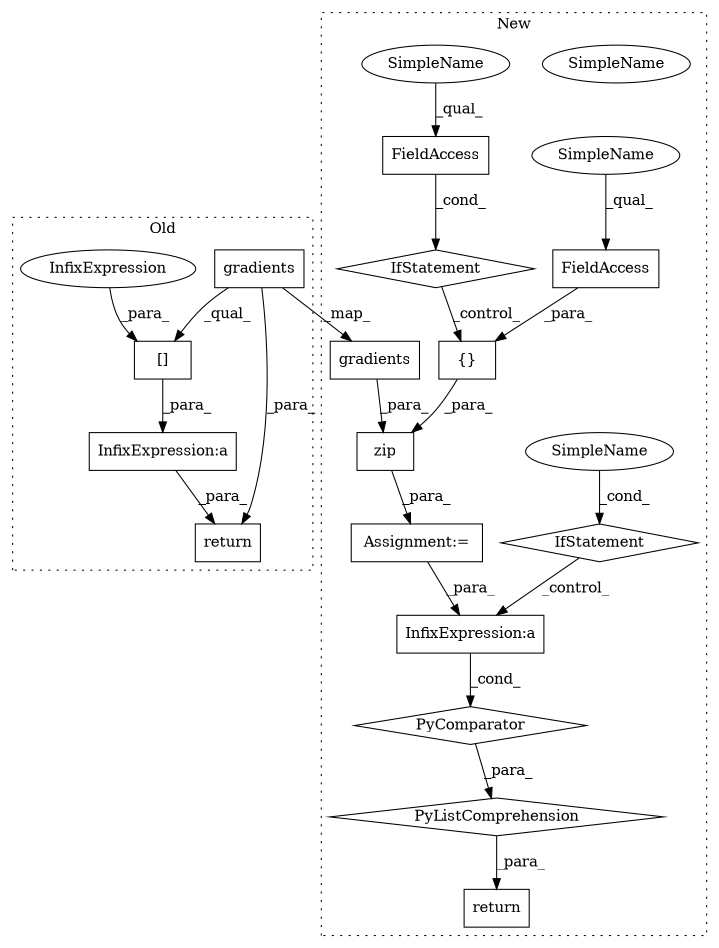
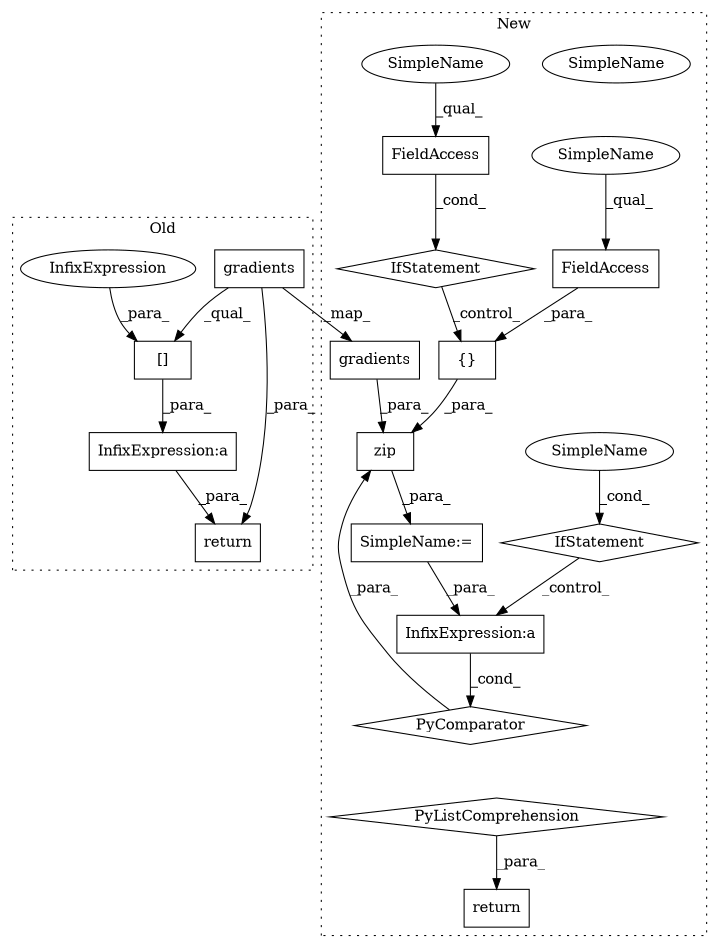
  digraph {
    node [a=42 l=3 s=6941 shape=box]
    n1 [a=32 l="10,1" label=gradients s="4886,4909"]
    n2 [a=2 l="36,1" label="[]" s="4875,4912"]
    n3 [a=34 l=1 label=InfixExpression s=4911 shape=ellipse]
    n4 [a=27 label="InfixExpression:a" s=4913]
    n5 [a=41 l=7 label=return s=4867]
    n6 [a=32 l="10,1" label=gradients s="6963,6986"]
-   n7 [a=7 l=110 label="Assignment:="]
+   n7 [a=7 l=110 label="SimpleName:="]
    n8 [a=109 l=193 label=PyListComprehension s=6866 shape=diamond]
    n9 [a=113 l=110 label=PyComparator shape=diamond]
    n10 [a=32 l="4,1" label=zip s="6948,7041"]
    n11 [a=27 label="InfixExpression:a" s=6868]
    n12 [a=4 l="1,1" label="{}" s="7033,7040"]
    n13 [a=22 l=6 label=FieldAccess s=7034]
    n14 [a=22 l=24 label=FieldAccess s=6988]
    n15 [a=25 l=110 label=IfStatement shape=diamond]
    n16 [l=5 label=SimpleName s=7046 shape=ellipse]
    n17 [a=25 label=IfStatement s=7012 shape=diamond]
    n18 [a=41 l=18 label=return s=6848]
    n19 [l=5 label=SimpleName s=7046 shape=ellipse]
    n20 [l=4 label=SimpleName s=7034 shape=ellipse]
    n21 [l=4 label=SimpleName s=6988 shape=ellipse]
    subgraph cluster_1 {
      label=Old
      style=dotted
      n1
      n2
      n3
      n4
      n5
    }
    subgraph cluster_2 {
      label=New
      style=dotted
      n6
      n7
      n8
      n9
      n10
      n11
      n12
      n13
      n14
      n15
      n16
      n17
      n18
      n19
      n20
      n21
    }
    n1 -> n2 [label=_qual_]
    n1 -> n5 [label=_para_]
    n1 -> n6 [label=_map_]
    n2 -> n4 [label=_para_]
    n3 -> n2 [label=_para_]
    n4 -> n5 [label=_para_]
    n6 -> n10 [label=_para_]
    n7 -> n11 [label=_para_]
    n8 -> n18 [label=_para_]
-   n9 -> n8 [label=_para_]
+   n9 -> n10 [label=_para_]
    n10 -> n7 [label=_para_]
    n11 -> n9 [label=_cond_]
    n12 -> n10 [label=_para_]
    n13 -> n12 [label=_para_]
    n14 -> n17 [label=_cond_]
    n15 -> n11 [label=_control_]
    n17 -> n12 [label=_control_]
    n19 -> n15 [label=_cond_]
    n20 -> n13 [label=_qual_]
    n21 -> n14 [label=_qual_]
  }
